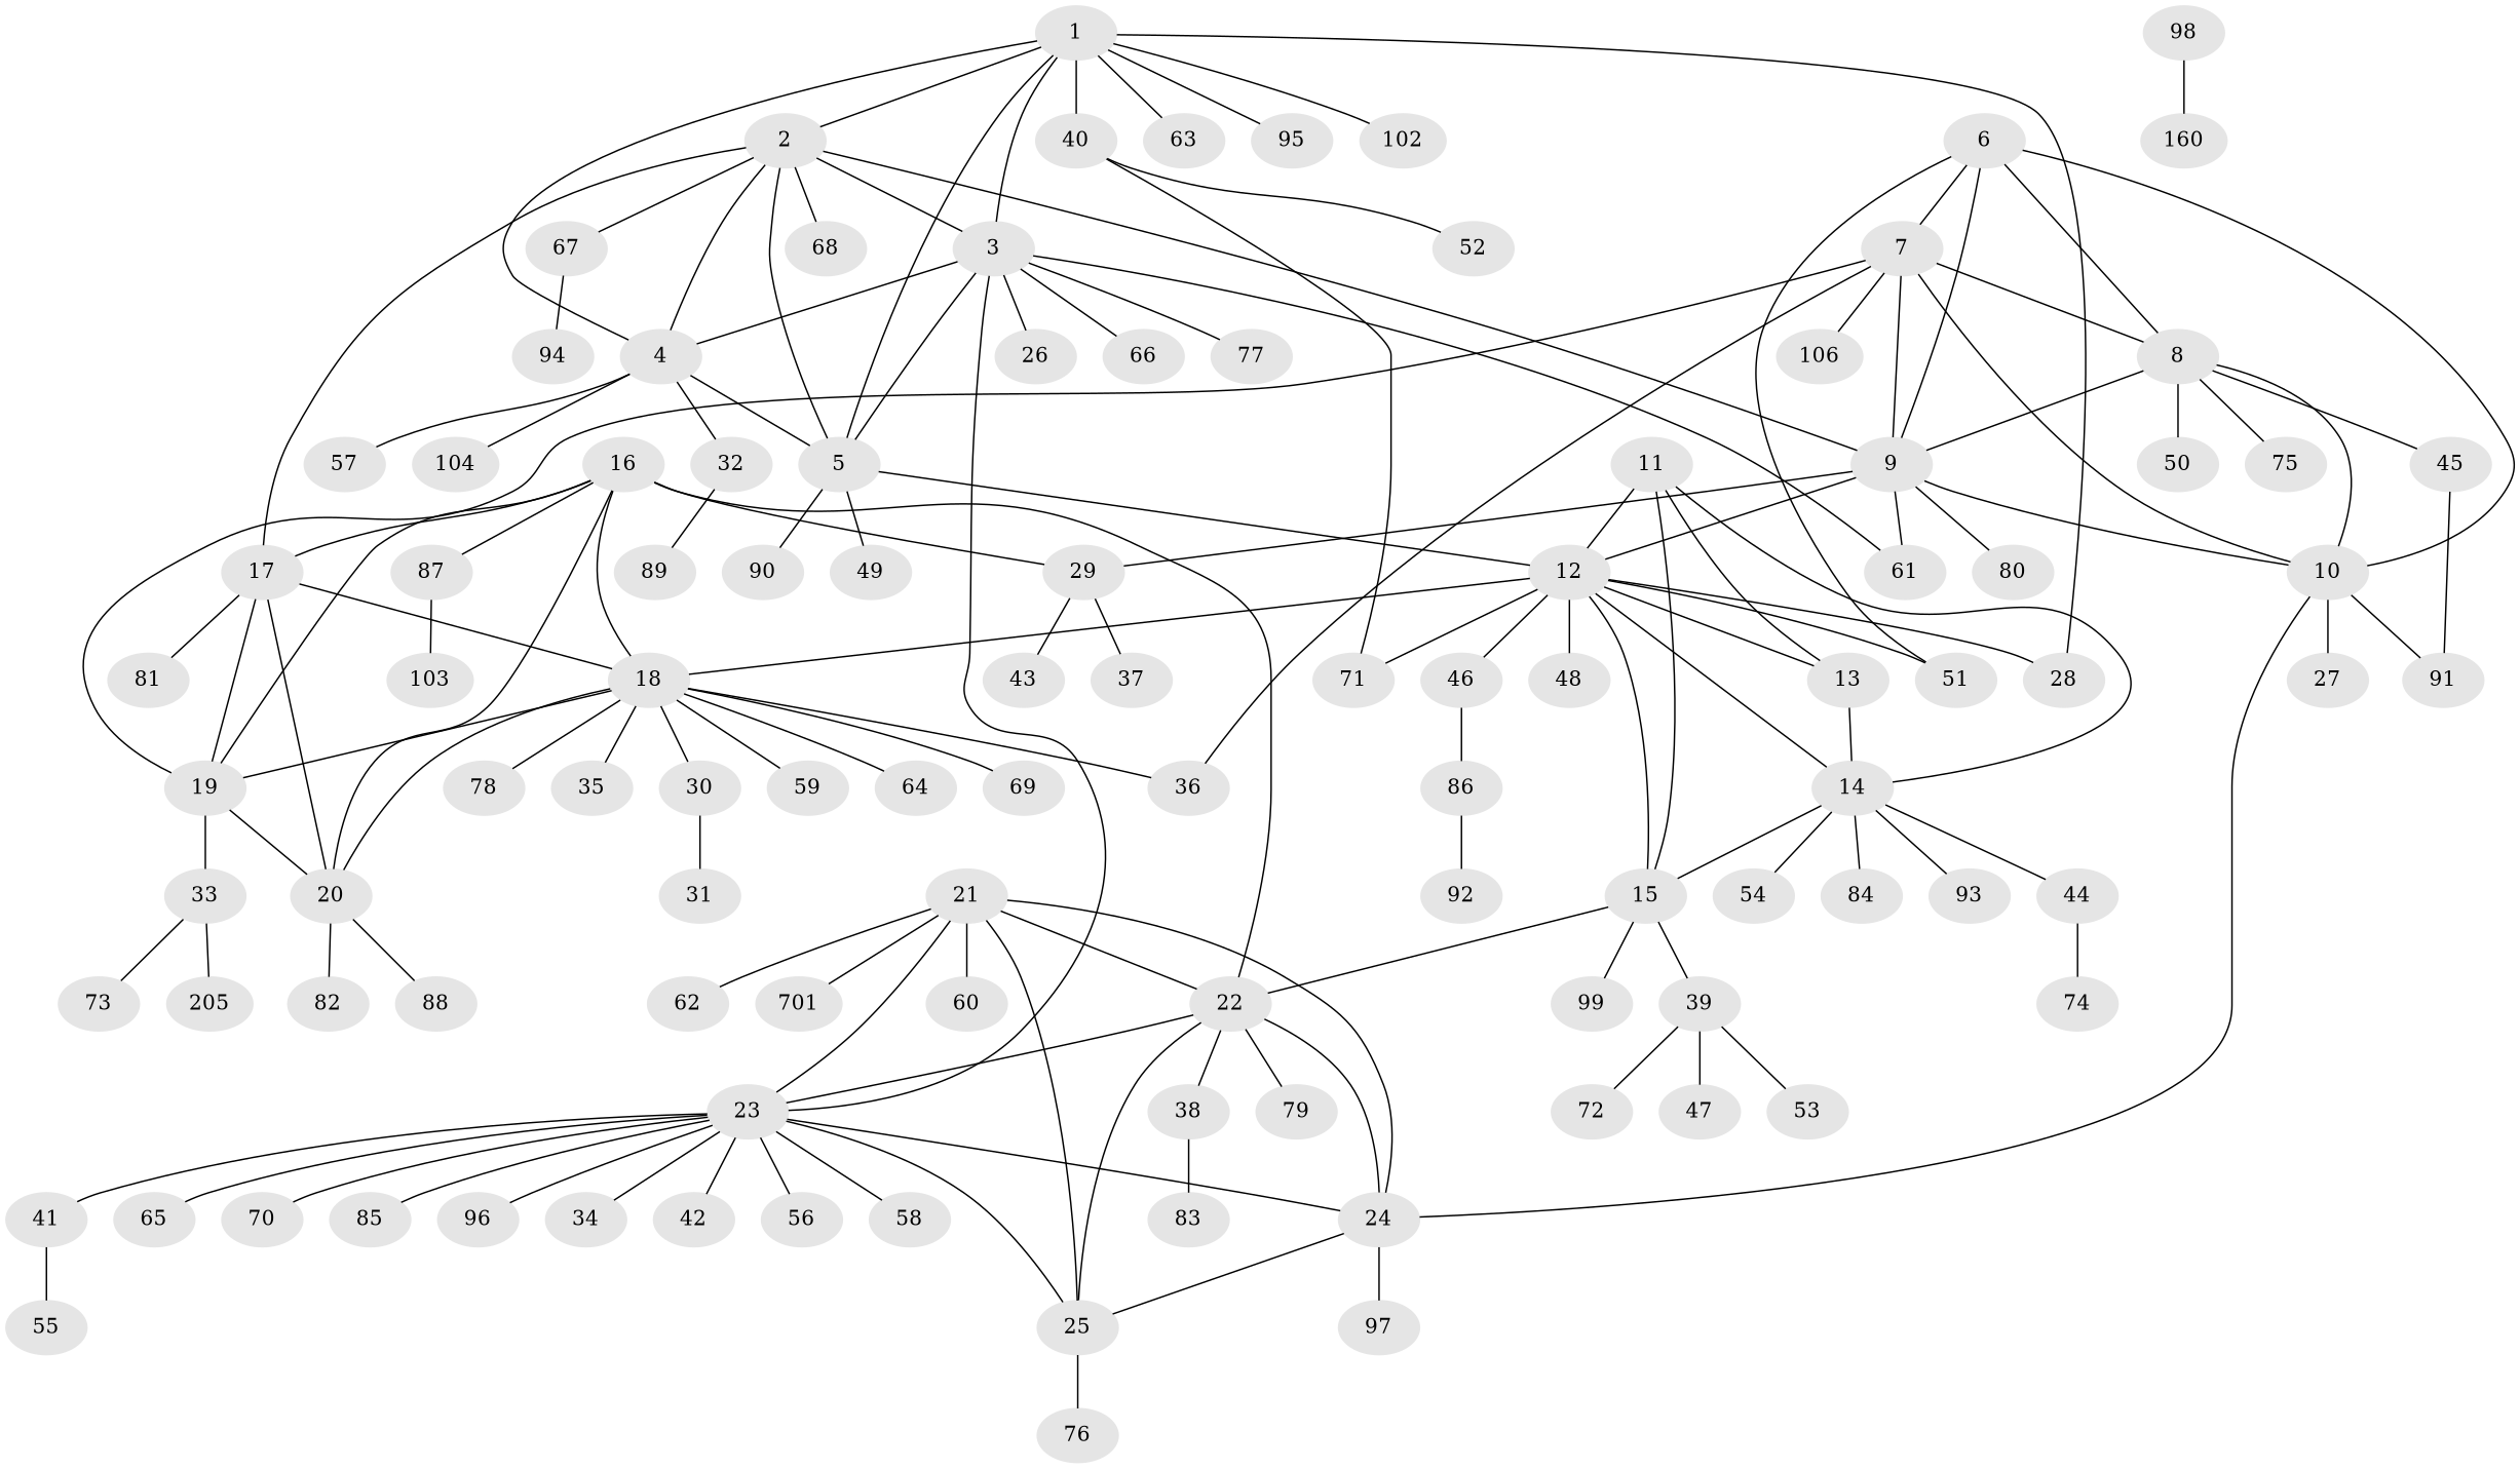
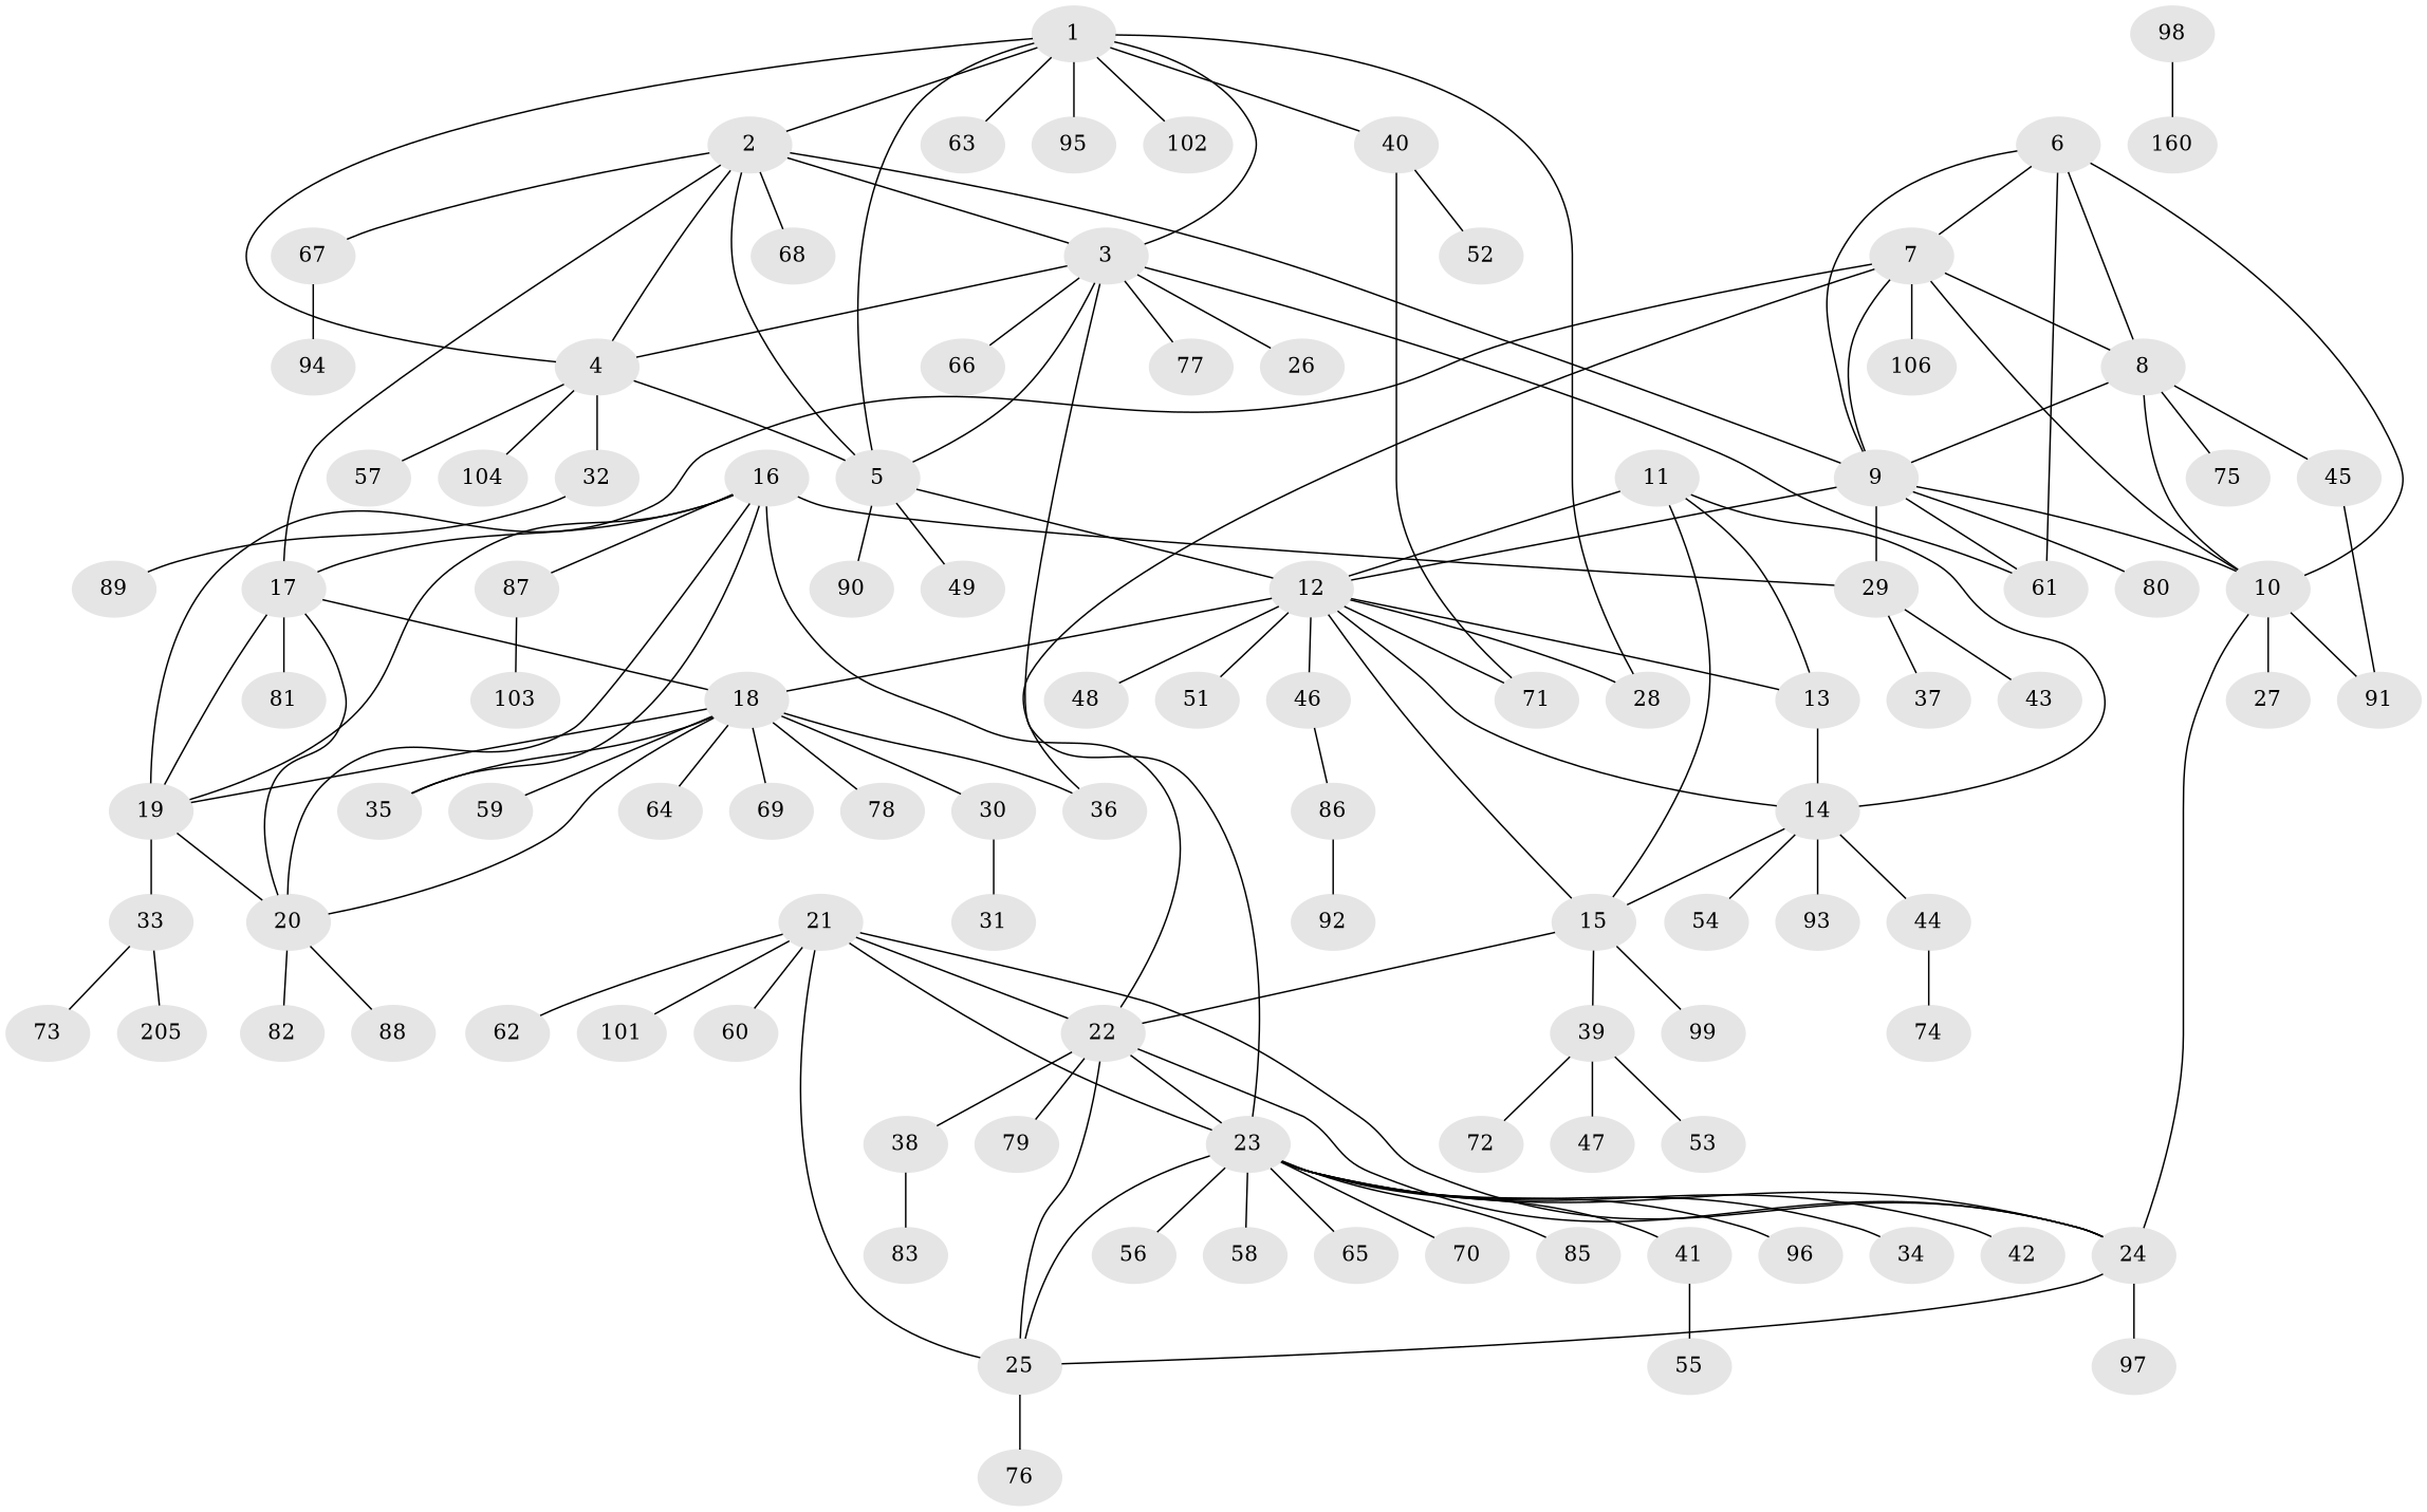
  graph {
    node [color=gray90 style=filled]
    1
    2
    3
    4
    5
    28
    40
    63
    95
    102
    9
    17
    67
    68
    23
    26
    61
    66
    77
    32
    57
    104
    12
    49
    90
    71
    52
    10
    29
    80
    19
    18
    20
    81
    94
    24
    25
    34
    41
    42
    56
    58
    65
    70
    85
    96
    89
    51
    13
    14
    15
    46
    48
    6
    7
    8
    36
    106
    45
-   50
    75
    27
    91
    33
    37
    43
    97
    n68 [label=160]
    98
    11
    44
    54
-   84
    93
    22
    39
    99
    30
    35
    59
    64
    69
    78
    86
    74
    38
    79
    47
    53
    72
    16
    87
    82
    88
    103
    31
    73
    n98 [label=205]
    21
    60
    62
-   101 [label=701]
+   101
    76
    83
    55
    92
    1 -- 2
    1 -- 3
    1 -- 4
    1 -- 5
    1 -- 28
    1 -- 40
    1 -- 63
    1 -- 95
    1 -- 102
    2 -- 3
    2 -- 4
    2 -- 5
    2 -- 9
    2 -- 17
    2 -- 67
    2 -- 68
    3 -- 4
    3 -- 5
    3 -- 23
    3 -- 26
    3 -- 61
    3 -- 66
    3 -- 77
    4 -- 5
    4 -- 32
    4 -- 57
    4 -- 104
    5 -- 12
    5 -- 49
    5 -- 90
    40 -- 71
    40 -- 52
    9 -- 61
    9 -- 12
    9 -- 10
    9 -- 29
    9 -- 80
    17 -- 19
    17 -- 18
    17 -- 20
    17 -- 81
    67 -- 94
    23 -- 24
    23 -- 25
    23 -- 34
    23 -- 41
    23 -- 42
    23 -- 56
    23 -- 58
    23 -- 65
    23 -- 70
    23 -- 85
    23 -- 96
    32 -- 89
    12 -- 28
    12 -- 71
    12 -- 18
    12 -- 51
    12 -- 13
    12 -- 14
    12 -- 15
    12 -- 46
    12 -- 48
    10 -- 24
    10 -- 27
    10 -- 91
    29 -- 37
    29 -- 43
    19 -- 20
    19 -- 33
    18 -- 19
    18 -- 20
    18 -- 36
    18 -- 30
    18 -- 35
    18 -- 59
    18 -- 64
    18 -- 69
    18 -- 78
    20 -- 82
    20 -- 88
    24 -- 25
    24 -- 97
    25 -- 76
    41 -- 55
    13 -- 14
    14 -- 15
    14 -- 44
    14 -- 54
-   14 -- 84
    14 -- 93
    15 -- 22
    15 -- 39
    15 -- 99
    46 -- 86
    6 -- 9
    6 -- 10
-   6 -- 51
+   6 -- 61
    6 -- 7
    6 -- 8
    7 -- 9
    7 -- 10
    7 -- 19
    7 -- 8
    7 -- 36
    7 -- 106
    8 -- 9
    8 -- 10
    8 -- 45
-   8 -- 50
    8 -- 75
    45 -- 91
    33 -- 73
    33 -- n98
    98 -- n68
    11 -- 12
    11 -- 13
    11 -- 14
    11 -- 15
    44 -- 74
    22 -- 23
    22 -- 24
    22 -- 25
    22 -- 38
    22 -- 79
    39 -- 47
    39 -- 53
    39 -- 72
    30 -- 31
    86 -- 92
    38 -- 83
    16 -- 17
    16 -- 29
    16 -- 19
-   16 -- 18
+   16 -- 35
    16 -- 20
    16 -- 22
    16 -- 87
    87 -- 103
    21 -- 23
    21 -- 24
    21 -- 25
    21 -- 22
    21 -- 60
    21 -- 62
    21 -- 101
  }
